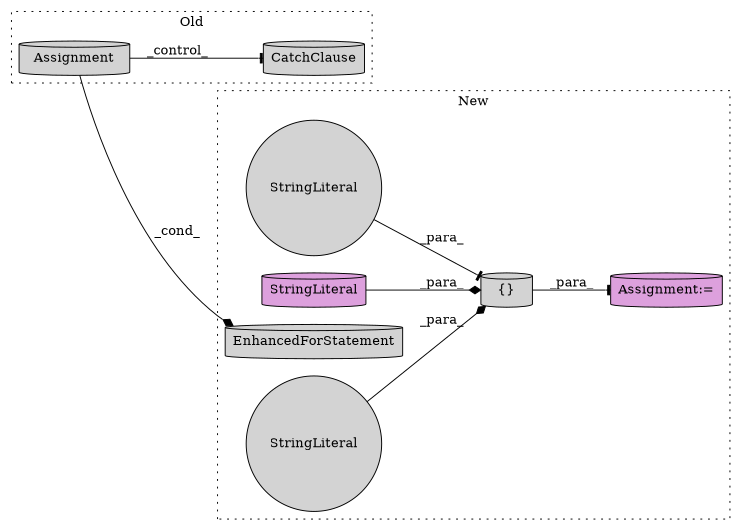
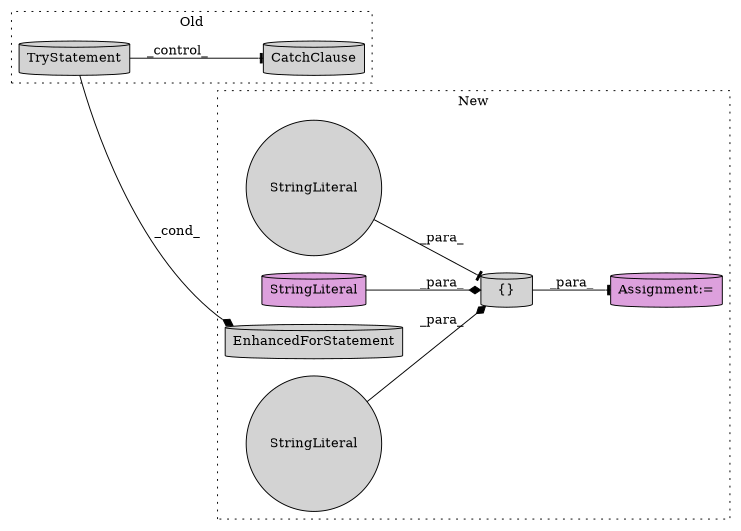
  digraph {
    rankdir=LR
    node [a=45 fillcolor=lightgrey l=16 shape=cylinder style=filled]
    edge [arrowhead=tee]
-   n1 [a=54 l=4 label=Assignment s=1572]
+   n1 [a=54 l=4 label=TryStatement s=1572]
    n2 [a=12 l="11,2" label=CatchClause s="1634,1668"]
    n3 [a=4 l="1,1" label="{}" s="1698,1752"]
    n4 [a=7 fillcolor=plum l=1 label="Assignment:=" s=1685]
    n5 [l=19 label=StringLiteral s=1733 shape=circle]
    n6 [fillcolor=plum label=StringLiteral s=1716]
    n7 [a=70 l="53,2" label=EnhancedForStatement s="1786,1860"]
    n8 [label=StringLiteral s=1699 shape=circle]
    subgraph cluster_1 {
      label=Old
      style=dotted
      n1
      n2
    }
    subgraph cluster_2 {
      label=New
      style=dotted
      n3
      n4
      n5
      n6
      n7
      n8
    }
    n1 -> n2 [label=_control_]
    n1 -> n7 [arrowhead=diamond label=_cond_]
    n3 -> n4 [label=_para_]
    n5 -> n3 [label=_para_]
    n6 -> n3 [arrowhead=diamond label=_para_]
    n8 -> n3 [arrowhead=diamond label=_para_]
  }
